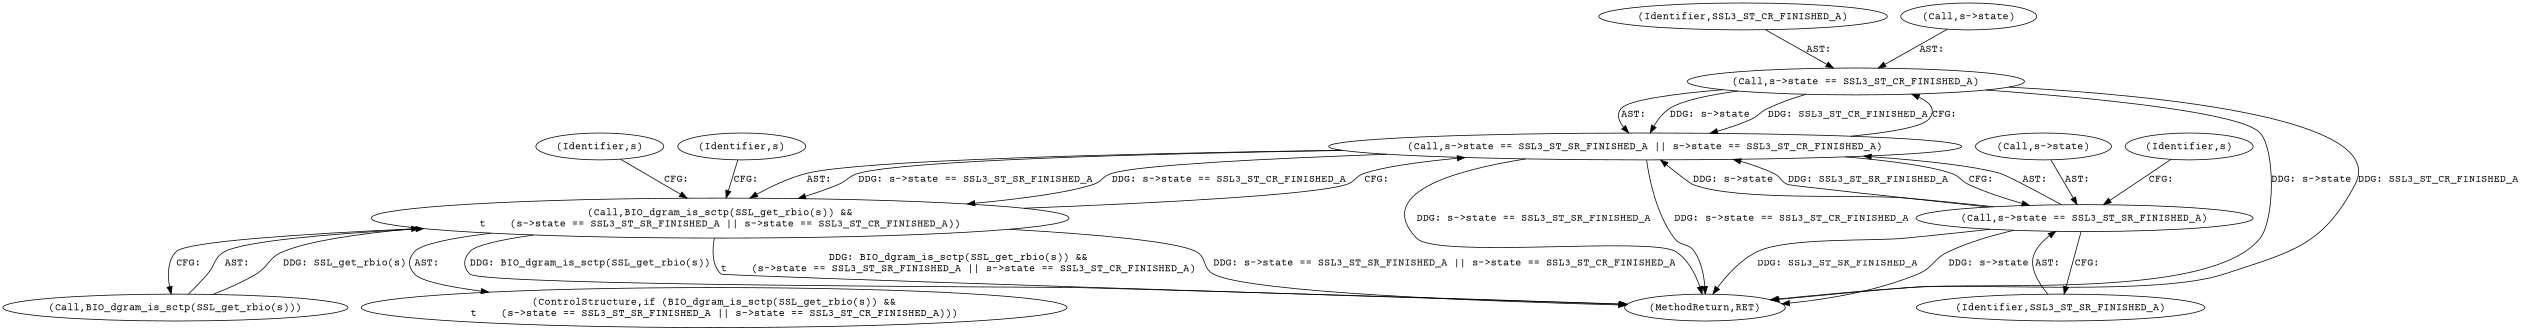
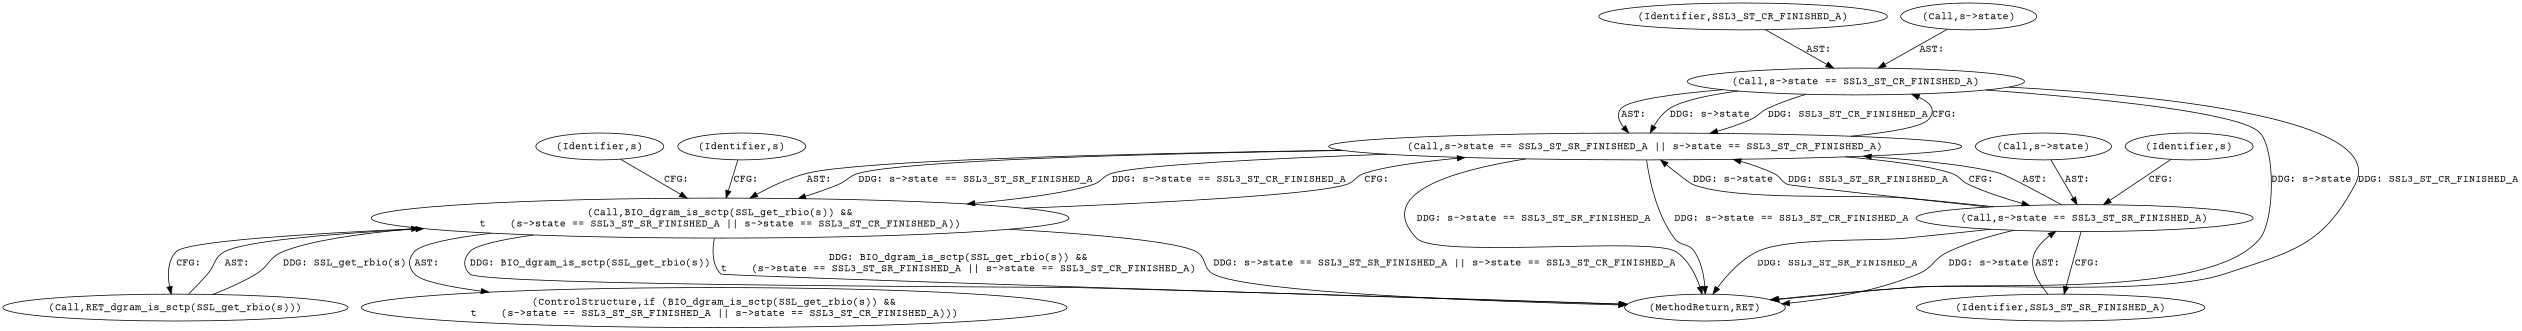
  digraph {
    fontname="Courier Prime"
    node [fontname="Courier Prime"]
    edge [fontname="Courier Prime"]
    n1 [label="(Call,s->state == SSL3_ST_CR_FINISHED_A)"]
    n2 [label="(Call,s->state == SSL3_ST_SR_FINISHED_A || s->state == SSL3_ST_CR_FINISHED_A)"]
    n3 [label="(MethodReturn,RET)"]
    n4 [label="(Call,s->state == SSL3_ST_SR_FINISHED_A)"]
    n5 [label="(Call,BIO_dgram_is_sctp(SSL_get_rbio(s)) &&\n\t    (s->state == SSL3_ST_SR_FINISHED_A || s->state == SSL3_ST_CR_FINISHED_A))"]
    n6 [label="(Identifier,SSL3_ST_CR_FINISHED_A)"]
    n7 [label="(Identifier,SSL3_ST_SR_FINISHED_A)"]
-   n8 [label="(Call,BIO_dgram_is_sctp(SSL_get_rbio(s)))"]
+   n8 [label="(Call,RET_dgram_is_sctp(SSL_get_rbio(s)))"]
    n9 [label="(ControlStructure,if (BIO_dgram_is_sctp(SSL_get_rbio(s)) &&\n\t    (s->state == SSL3_ST_SR_FINISHED_A || s->state == SSL3_ST_CR_FINISHED_A)))"]
    n10 [label="(Call,s->state)"]
    n11 [label="(Identifier,s)"]
    n12 [label="(Identifier,s)"]
    n13 [label="(Identifier,s)"]
    n14 [label="(Call,s->state)"]
    n1 -> n2 [label="AST: "]
    n1 -> n2 [label="DDG: s->state"]
    n1 -> n2 [label="DDG: SSL3_ST_CR_FINISHED_A"]
    n1 -> n3 [label="DDG: s->state"]
    n1 -> n3 [label="DDG: SSL3_ST_CR_FINISHED_A"]
    n2 -> n1 [label="CFG: "]
    n2 -> n3 [label="DDG: s->state == SSL3_ST_SR_FINISHED_A"]
    n2 -> n3 [label="DDG: s->state == SSL3_ST_CR_FINISHED_A"]
    n2 -> n4 [label="CFG: "]
    n2 -> n5 [label="AST: "]
    n2 -> n5 [label="DDG: s->state == SSL3_ST_SR_FINISHED_A"]
    n2 -> n5 [label="DDG: s->state == SSL3_ST_CR_FINISHED_A"]
    n4 -> n2 [label="AST: "]
    n4 -> n2 [label="DDG: s->state"]
    n4 -> n2 [label="DDG: SSL3_ST_SR_FINISHED_A"]
    n4 -> n3 [label="DDG: SSL3_ST_SR_FINISHED_A"]
    n4 -> n3 [label="DDG: s->state"]
    n4 -> n7 [label="CFG: "]
    n5 -> n2 [label="CFG: "]
    n5 -> n3 [label="DDG: BIO_dgram_is_sctp(SSL_get_rbio(s)) &&\n\t    (s->state == SSL3_ST_SR_FINISHED_A || s->state == SSL3_ST_CR_FINISHED_A)"]
    n5 -> n3 [label="DDG: s->state == SSL3_ST_SR_FINISHED_A || s->state == SSL3_ST_CR_FINISHED_A"]
    n5 -> n3 [label="DDG: BIO_dgram_is_sctp(SSL_get_rbio(s))"]
    n5 -> n8 [label="CFG: "]
    n5 -> n9 [label="AST: "]
    n6 -> n1 [label="AST: "]
    n7 -> n4 [label="AST: "]
    n8 -> n5 [label="AST: "]
    n8 -> n5 [label="DDG: SSL_get_rbio(s)"]
    n10 -> n4 [label="AST: "]
    n11 -> n4 [label="CFG: "]
    n12 -> n5 [label="CFG: "]
    n13 -> n5 [label="CFG: "]
    n14 -> n1 [label="AST: "]
  }
